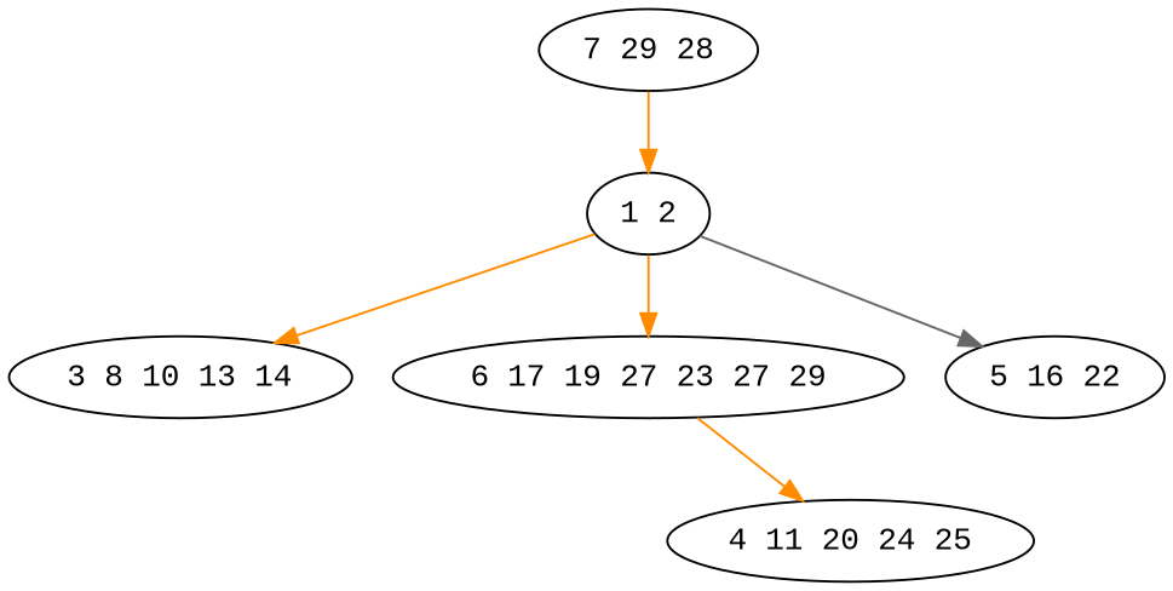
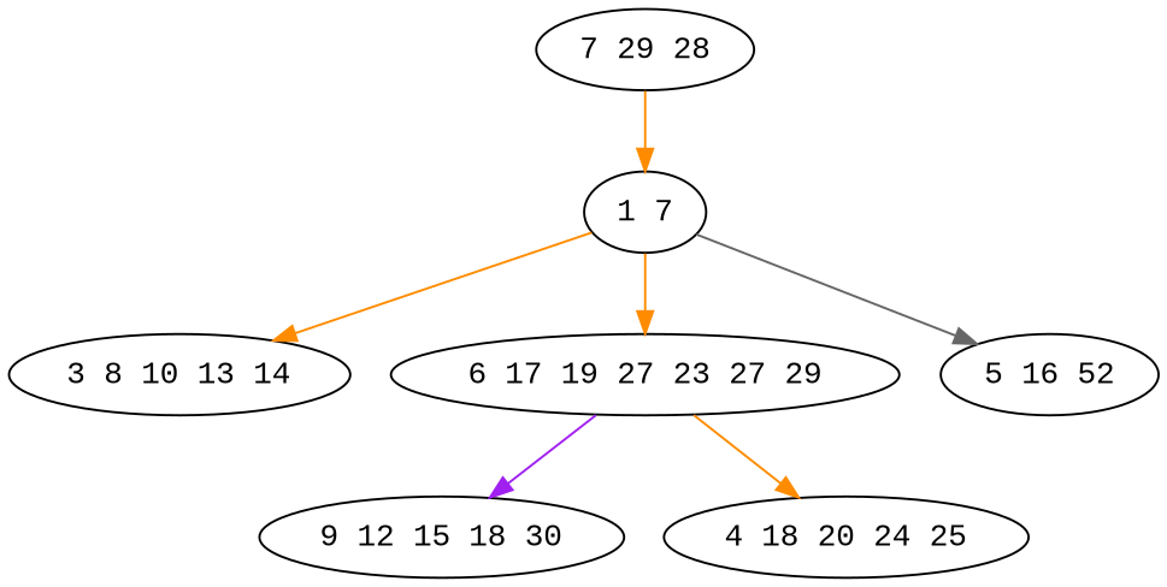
  digraph {
    fontname="Liberation Mono"
    node [fontname="Liberation Mono"]
    edge [color=darkorange fontname="Liberation Mono"]
    n1 [label="7 29 28"]
-   n2 [label="1 2"]
+   n2 [label="1 7"]
    n3 [label="3 8 10 13 14"]
    n4 [label="6 17 19 27 23 27 29"]
-   n5 [label="5 16 22"]
-   n7 [label="4 11 20 24 25"]
+   n5 [label="5 16 52"]
+   n6 [label="9 12 15 18 30"]
+   n7 [label="4 18 20 24 25"]
    n1 -> n2
    n2 -> n3
    n2 -> n4
    n2 -> n5 [color=gray40]
+   n4 -> n6 [color=purple]
    n4 -> n7
  }
